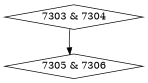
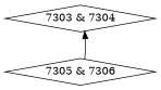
  digraph {
    node [shape=diamond]
    n1 [label="7303 & 7304"]
    n2 [label="7305 & 7306"]
-   n1 -> n2
+   n2 -> n1
  }
